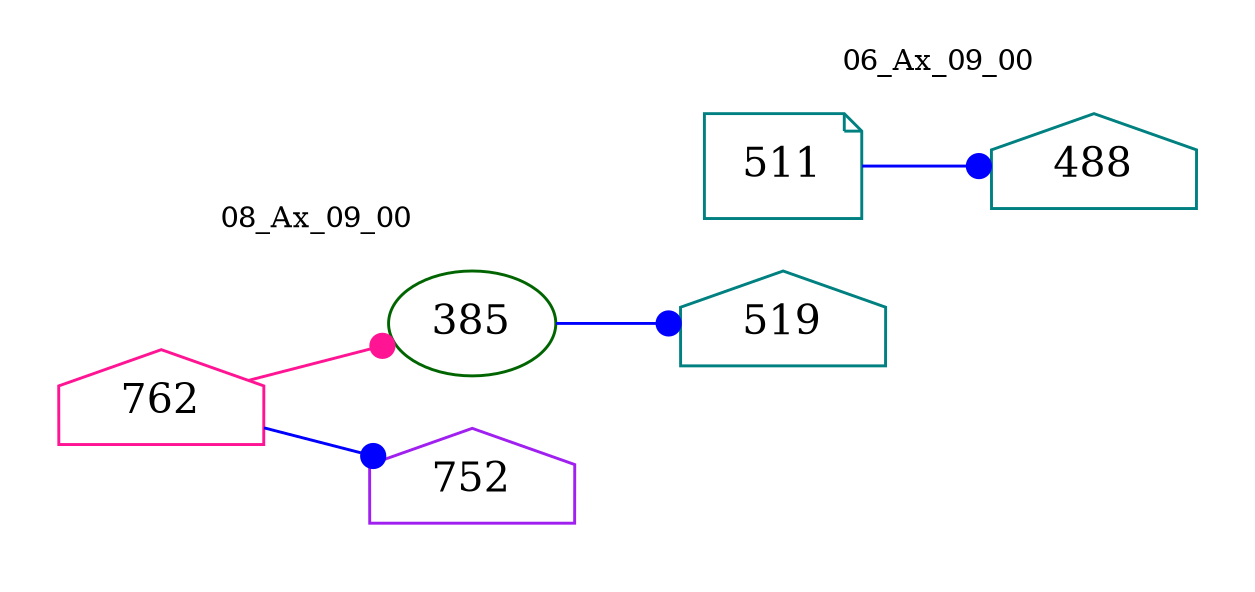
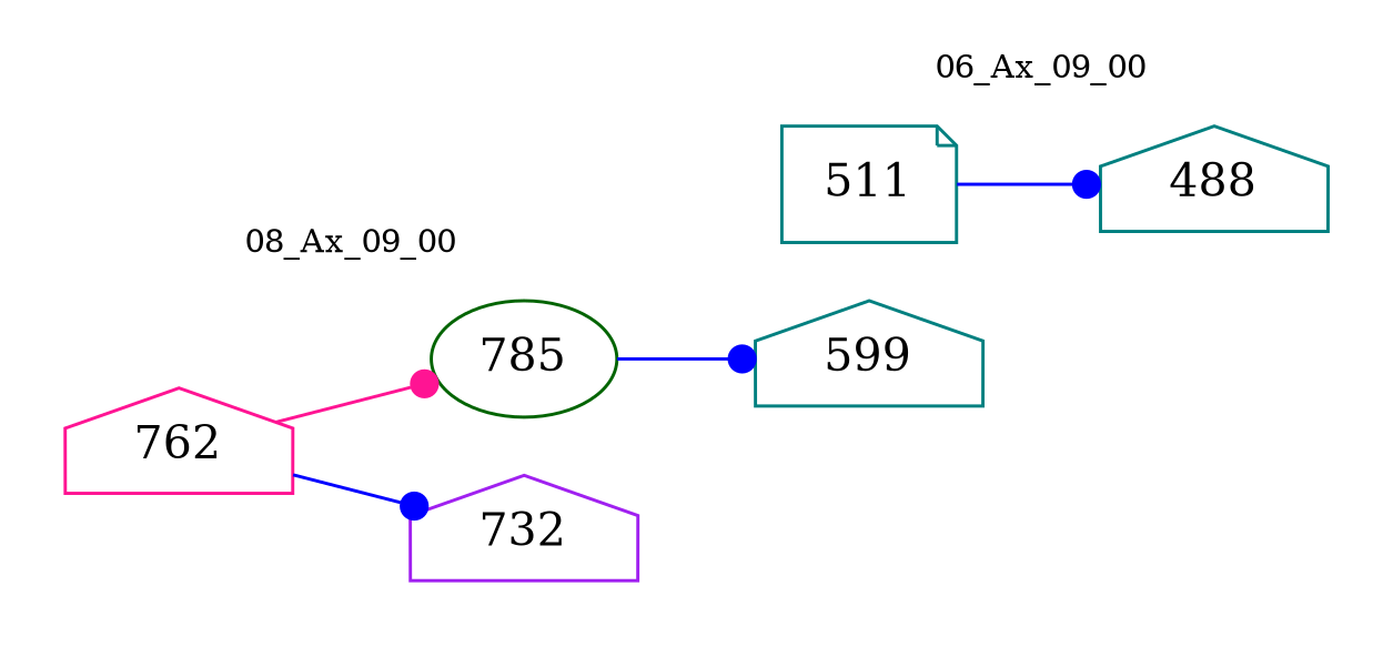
  digraph {
    rankdir=LR
    node [color=teal shape=house]
    edge [arrowhead=dot color=blue]
    n1 [color=deeppink label=762]
-   n2 [color=purple label=752]
-   n3 [color=darkgreen label=385 shape=ellipse]
+   n2 [color=purple label=732]
+   n3 [color=darkgreen label=785 shape=ellipse]
    n4 [label=511 shape=note]
    n5 [label=488]
-   n6 [label=519]
+   n6 [label=599]
    subgraph cluster_1 {
      color=white
      fontsize=10
      label="08_Ax_09_00"
      n1
      n2
      n3
    }
    subgraph cluster_2 {
      color=white
      fontsize=10
      label="06_Ax_09_00"
      n4
      n5
      n6
    }
    n1 -> n2
    n1 -> n3 [color=deeppink]
    n3 -> n6
    n4 -> n5
  }
